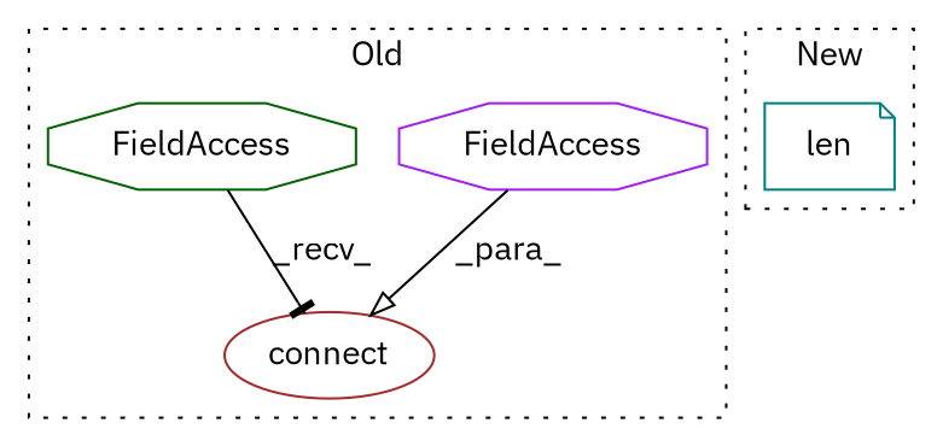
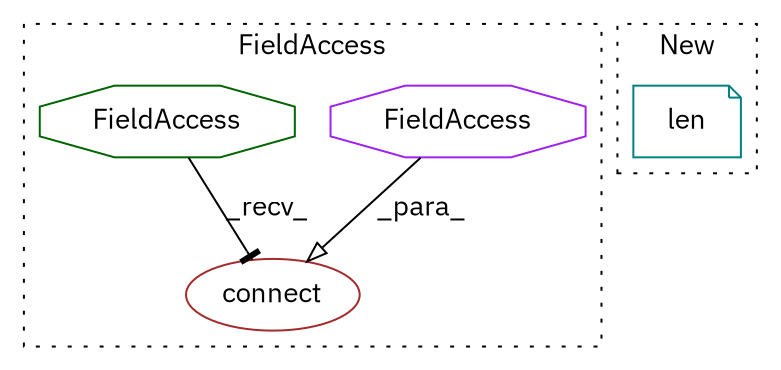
  digraph {
    fontname="IBM Plex Sans"
    node [a=32 l=12 shape=octagon fontname="IBM Plex Sans"]
    edge [style=solid fontname="IBM Plex Sans"]
    n1 [l="8,1" label=connect s="10087,10107" shape=ellipse color=brown]
    n2 [a=22 label=FieldAccess s=10095 color=purple]
    n3 [a=22 label=FieldAccess s=10074 color=darkgreen]
    n4 [l="4,1" label=len s="9685,9697" shape=note color=teal]
    subgraph cluster_1 {
-     label=Old
+     label=FieldAccess
      style=dotted
      n1
      n2
      n3
    }
    subgraph cluster_2 {
      label=New
      style=dotted
      n4
    }
    n2 -> n1 [label=_para_ arrowhead=onormal]
    n3 -> n1 [label=_recv_ arrowhead=tee]
  }
